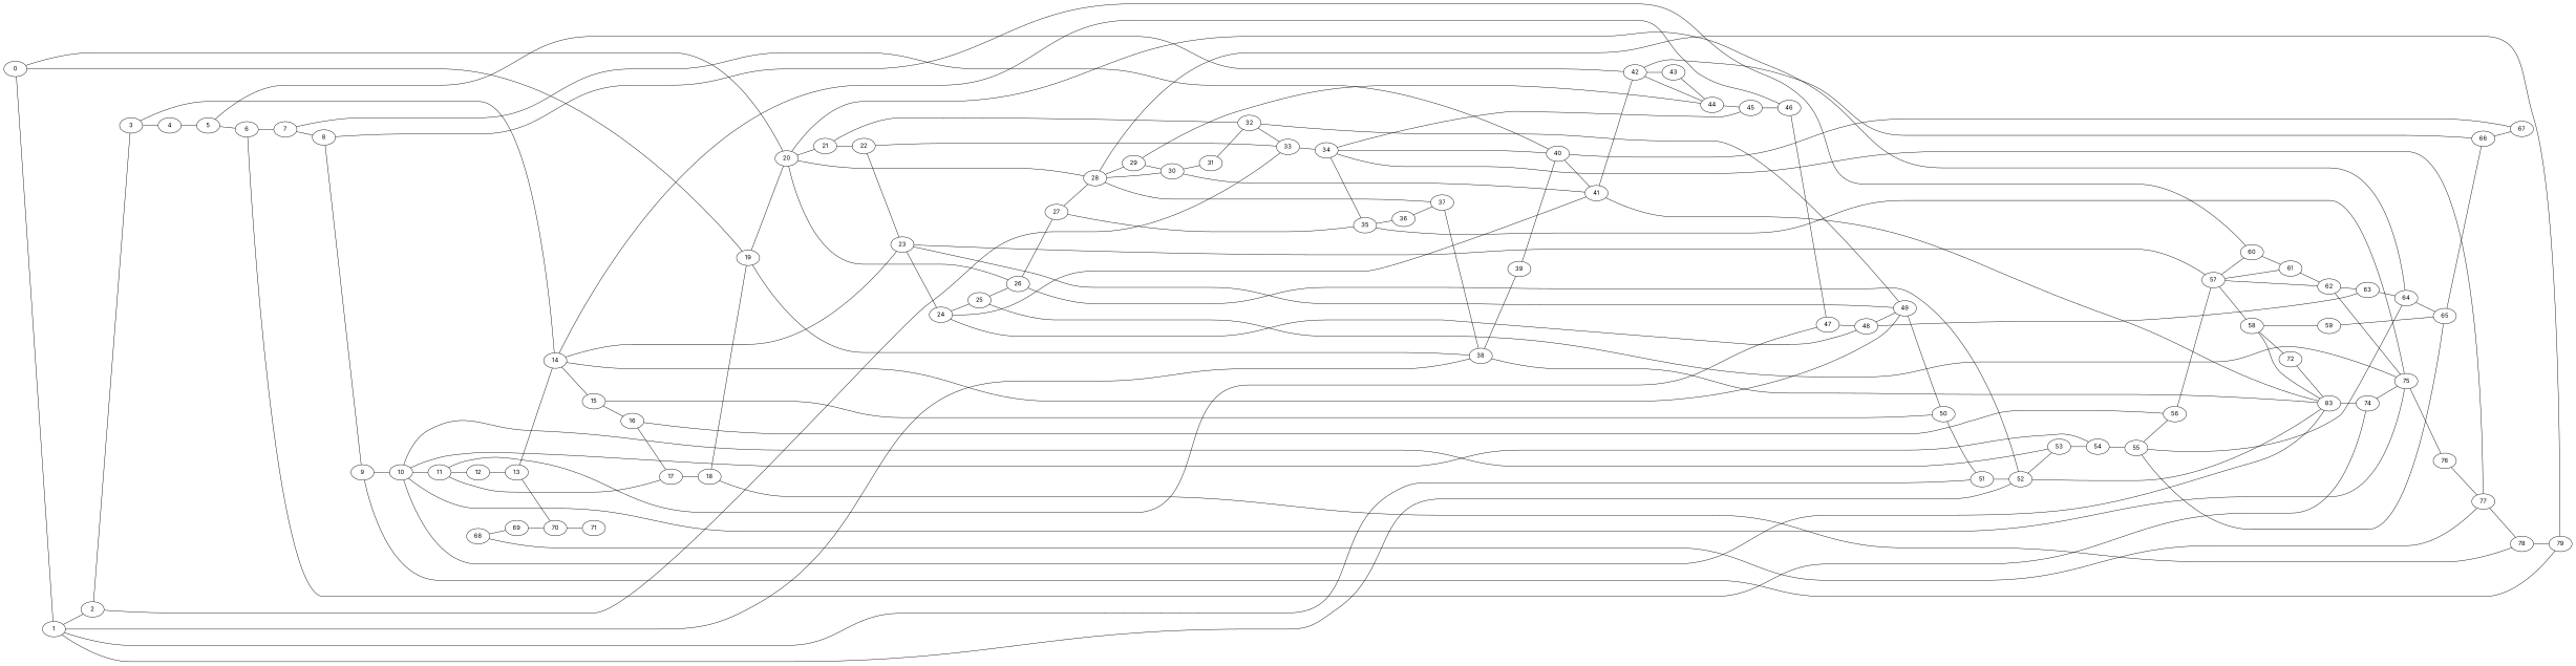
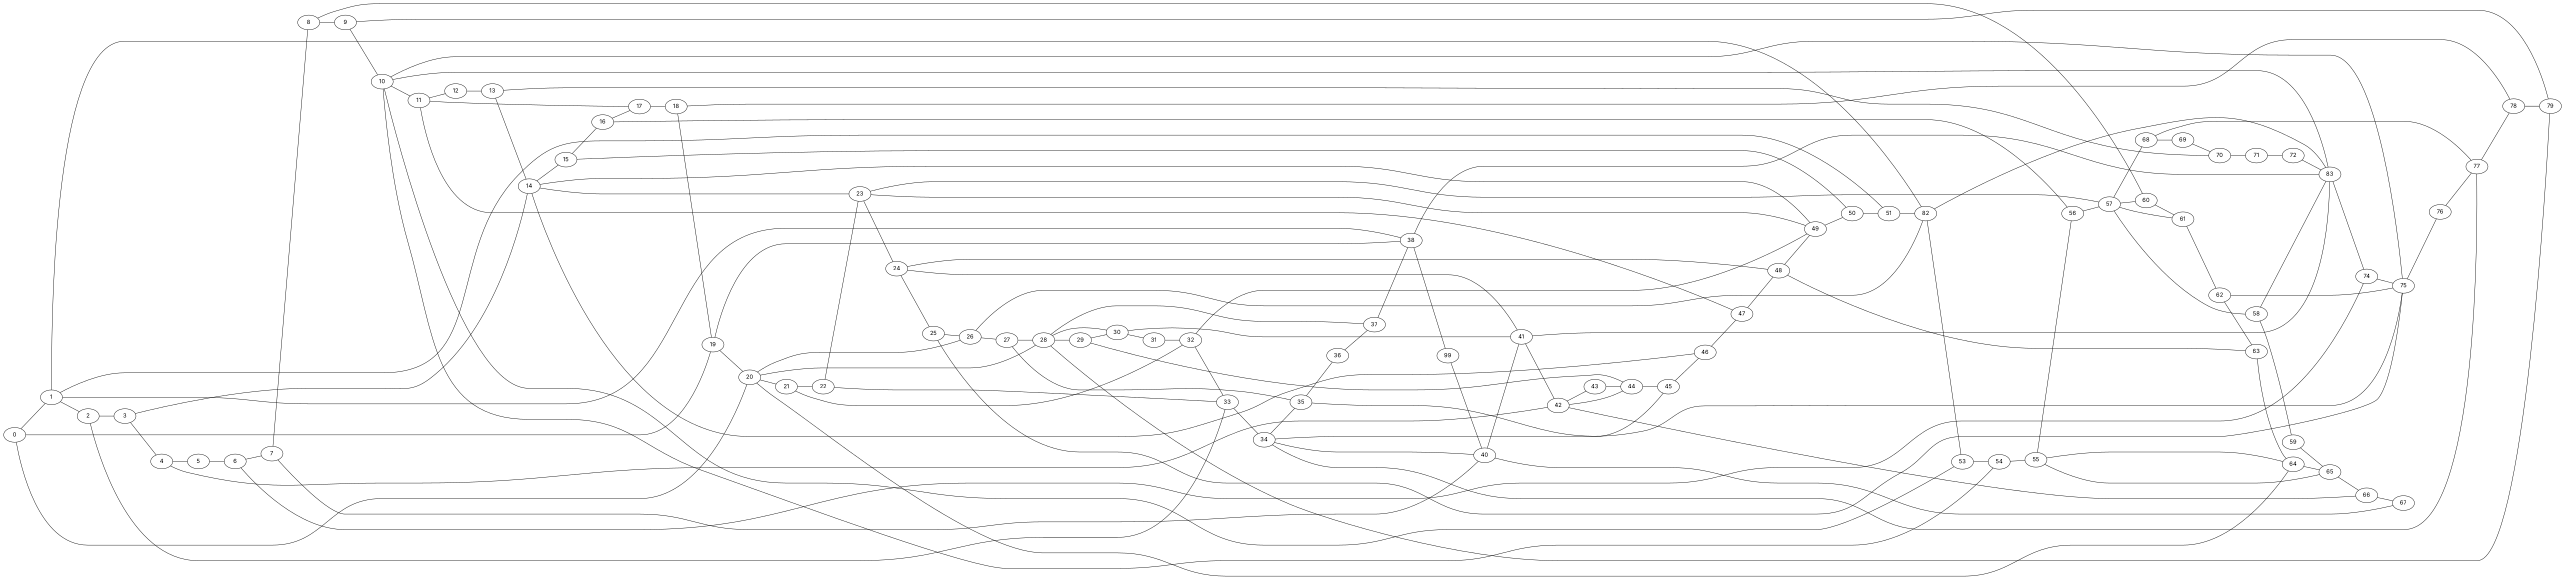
  graph {
    fontname=Inter
    rankdir=LR
    node [fontname=Inter]
    edge [fontname=Inter]
    0
    1
    20
    19
    2
    51
    38
-   52
+   52 [label=82]
    21
    26
    64
    28
    3
    33
    n15 [label=83]
-   39
+   39 [label=99]
    53
    22
    32
    27
    65
    79
    29
    30
    37
    4
    14
    34
    74
    40
    54
    5
    15
    46
    49
    23
    35
    45
    77
    6
    42
    16
    50
    47
    24
    57
    7
    44
    43
    66
    8
    75
    68
    69
    9
    60
    41
    67
    76
    10
    61
    11
    62
    12
    17
    55
    13
    48
    18
    56
    70
    63
    78
    71
    72
    25
    58
    31
    59
    36
    0 -- 1
    0 -- 20
    0 -- 19
    1 -- 2
    1 -- 51
    1 -- 38
    1 -- 52
    20 -- 21
    20 -- 26
    20 -- 64
    20 -- 28
    19 -- 20
    19 -- 38
    2 -- 3
    2 -- 33
    51 -- 52
    38 -- n15
    38 -- 39
    52 -- n15
    52 -- 53
    21 -- 22
    21 -- 32
    26 -- 52
    26 -- 27
    64 -- 65
    28 -- 79
    28 -- 29
    28 -- 30
    28 -- 37
    3 -- 4
    3 -- 14
    33 -- 34
    n15 -- 74
    39 -- 40
    53 -- 54
    22 -- 33
    22 -- 23
    32 -- 33
    32 -- 49
    27 -- 28
    27 -- 35
    65 -- 66
    29 -- 30
    29 -- 44
    30 -- 41
    30 -- 31
    37 -- 38
    4 -- 5
    14 -- 15
    14 -- 46
    14 -- 49
    14 -- 23
    34 -- 40
    34 -- 35
    34 -- 45
    34 -- 77
    74 -- 75
    40 -- 41
    40 -- 67
    54 -- 55
    5 -- 6
-   5 -- 42
+   4 -- 42
    15 -- 16
    15 -- 50
    46 -- 47
    49 -- 50
    23 -- 49
    23 -- 24
    23 -- 57
    35 -- 75
    35 -- 36
    45 -- 46
    77 -- 78
    6 -- 74
    6 -- 7
    42 -- 44
    42 -- 43
    42 -- 66
    16 -- 17
    16 -- 56
    50 -- 51
    47 -- 48
    24 -- 41
    24 -- 48
    24 -- 25
-   57 -- 62
+   57 -- 68
    57 -- 60
    57 -- 61
    57 -- 58
    7 -- 40
    7 -- 8
    44 -- 45
    43 -- 44
    66 -- 67
    8 -- 9
    8 -- 60
    75 -- 76
    68 -- 77
    68 -- 69
    69 -- 70
    9 -- 79
    9 -- 10
    60 -- 61
    41 -- n15
    41 -- 42
    76 -- 77
    10 -- n15
    10 -- 53
    10 -- 54
    10 -- 75
    10 -- 11
    61 -- 62
    11 -- 47
    11 -- 12
    11 -- 17
    62 -- 75
    62 -- 63
    12 -- 13
    17 -- 18
    55 -- 64
    55 -- 65
    55 -- 56
    13 -- 14
    13 -- 70
    48 -- 49
    48 -- 63
    18 -- 19
    18 -- 78
    56 -- 57
    70 -- 71
    63 -- 64
    78 -- 79
-   58 -- 72
+   71 -- 72
    72 -- n15
    25 -- 26
    25 -- 75
    58 -- n15
    58 -- 59
    31 -- 32
    59 -- 65
    36 -- 37
  }
